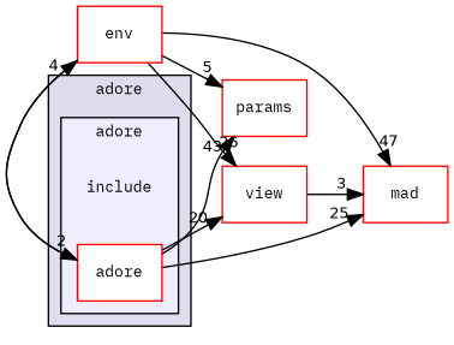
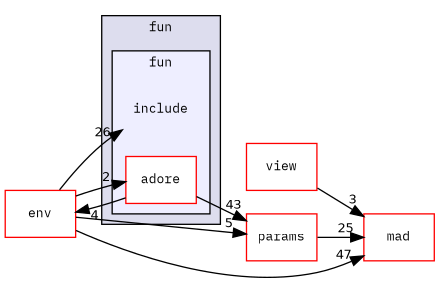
  digraph {
    compound=true
    rankdir=LR
    fontname="IBM Plex Mono"
    node [fontname="IBM Plex Mono" fontsize=10 shape=box color=red fillcolor=white style=filled]
    edge [labeldistance=1.5 labelfontname=Helvetica labelfontsize=10 fontname="IBM Plex Mono"]
    n1 [label=include shape=plaintext color="" fillcolor="" style=""]
    n2 [label=adore]
    n3 [label=view]
    n4 [label=mad]
    n5 [label=env]
    n6 [label=params]
    subgraph cluster_1 {
      bgcolor="#ddddee"
      fontsize=10
-     label=adore
+     label=fun
      pencolor=black
      subgraph cluster_2 {
        bgcolor="#eeeeff"
        fontsize=10
        pencolor=black
        n1
        n2
      }
    }
-   n2 -> n3 [headlabel=20]
-   n2 -> n4 [headlabel=25]
+   n6 -> n4 [headlabel=25]
    n2 -> n5 [headlabel=4]
    n2 -> n6 [headlabel=43]
    n3 -> n4 [headlabel=3]
    n5 -> n2 [headlabel=2]
-   n5 -> n3 [headlabel=26]
+   n5 -> n1 [headlabel=26]
    n5 -> n4 [headlabel=47]
    n5 -> n6 [headlabel=5]
  }
